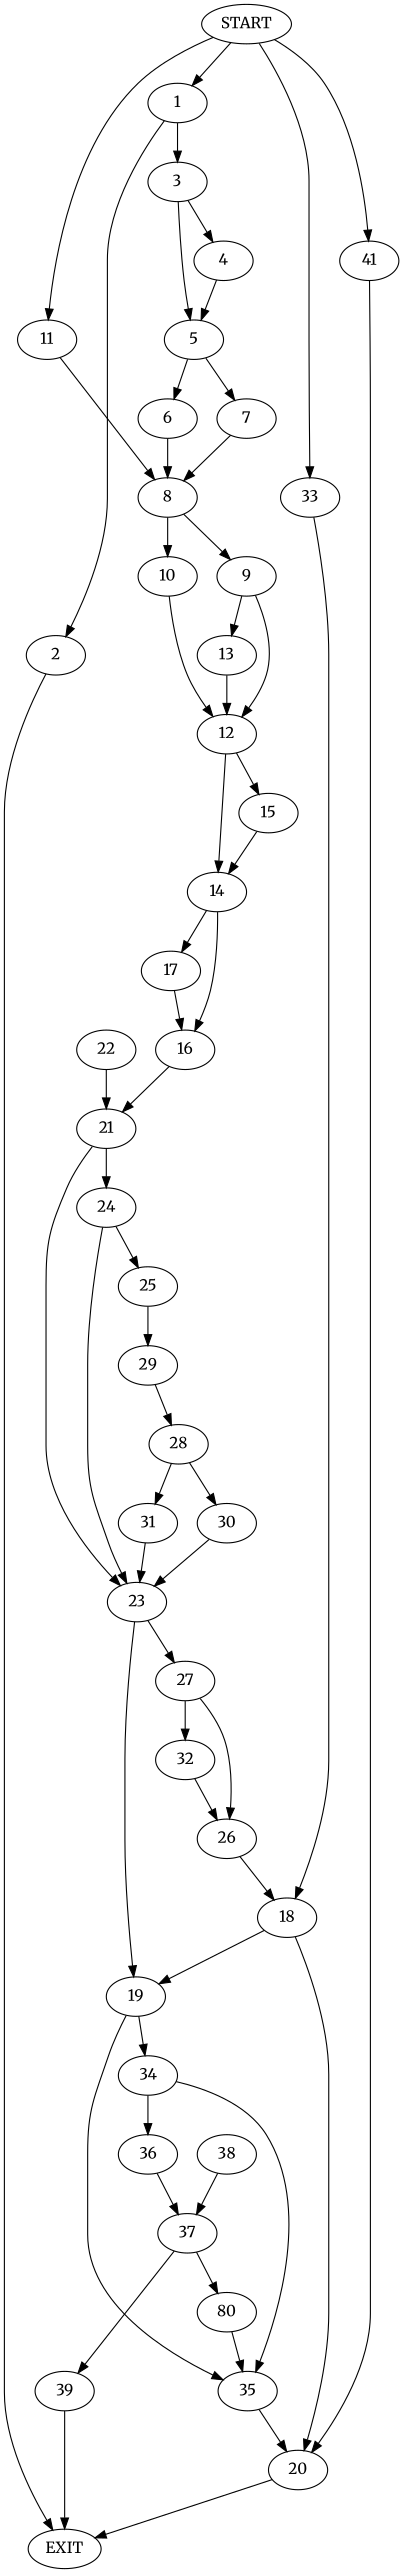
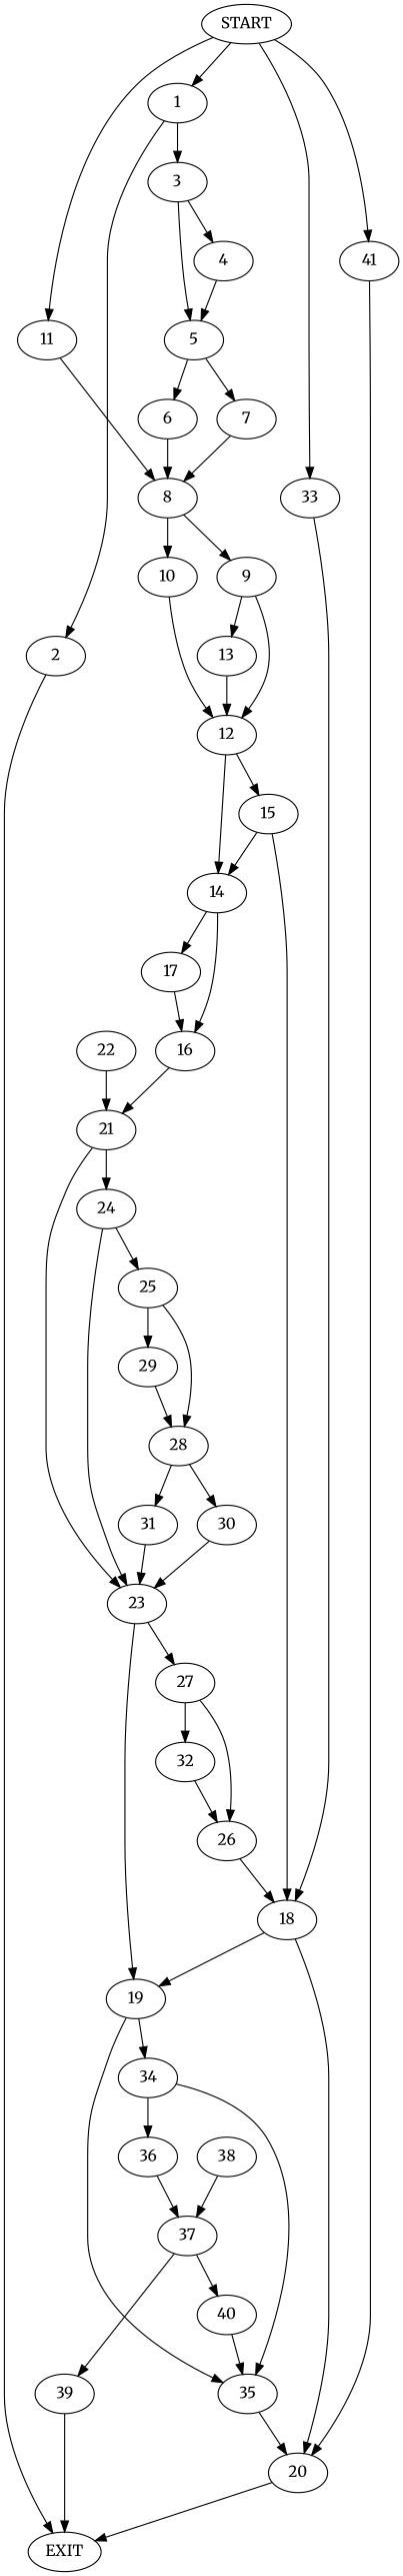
  digraph {
    fontname=Merriweather
    node [fontname=Merriweather]
    edge [fontname=Merriweather]
    n1 [label=START]
    1
    11
    33
    41
    2
    3
    8
    18
    20
    n11 [label=EXIT]
    4
    5
    6
    7
    9
    10
    12
    13
    14
    15
    16
    17
    21
    19
    23
    24
    22
    34
    35
    36
    27
    25
    26
    32
    28
    29
    30
    31
    37
    39
-   40 [label=80]
+   40
    38
    n1 -> 1
    n1 -> 11
    n1 -> 33
    n1 -> 41
    1 -> 2
    1 -> 3
    11 -> 8
    33 -> 18
    41 -> 20
    2 -> n11
    3 -> 4
    3 -> 5
    8 -> 9
    8 -> 10
    18 -> 20
    18 -> 19
    20 -> n11
    4 -> 5
    5 -> 6
    5 -> 7
    6 -> 8
    7 -> 8
    9 -> 12
    9 -> 13
    10 -> 12
    12 -> 14
    12 -> 15
    13 -> 12
    14 -> 16
    14 -> 17
+   15 -> 18
    15 -> 14
    16 -> 21
    17 -> 16
    21 -> 23
    21 -> 24
    19 -> 34
    19 -> 35
    23 -> 19
    23 -> 27
    24 -> 23
    24 -> 25
    22 -> 21
    34 -> 35
    34 -> 36
    35 -> 20
    36 -> 37
    27 -> 26
    27 -> 32
+   25 -> 28
    25 -> 29
    26 -> 18
    32 -> 26
    28 -> 30
    28 -> 31
    29 -> 28
    30 -> 23
    31 -> 23
    37 -> 39
    37 -> 40
    39 -> n11
    40 -> 35
    38 -> 37
  }
